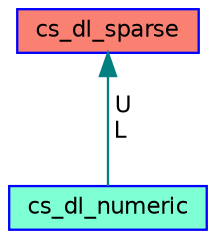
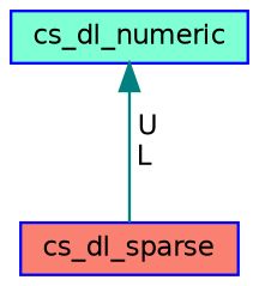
  digraph {
    node [color=blue fontname=Helvetica fontsize=10 shape=box style=filled]
    n1 [fillcolor=aquamarine fontcolor=black height=0.2 label=cs_dl_numeric width=0.4]
    n2 [fillcolor=salmon height=0.2 label=cs_dl_sparse width=0.4]
-   n2 -> n1 [color=teal dir=back fontname=Helvetica fontsize=10 label=" U\nL" labelfontname=Helvetica labelfontsize=10 style=solid]
+   n1 -> n2 [color=teal dir=back fontname=Helvetica fontsize=10 label=" U\nL" labelfontname=Helvetica labelfontsize=10 style=solid]
  }
